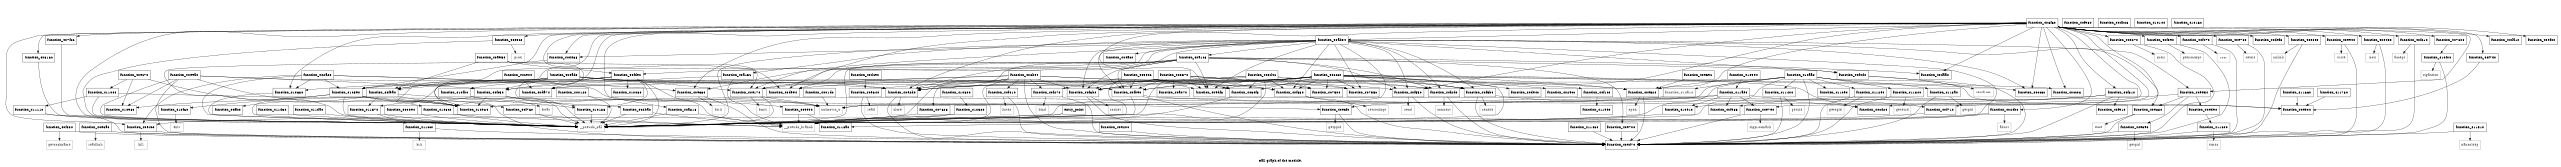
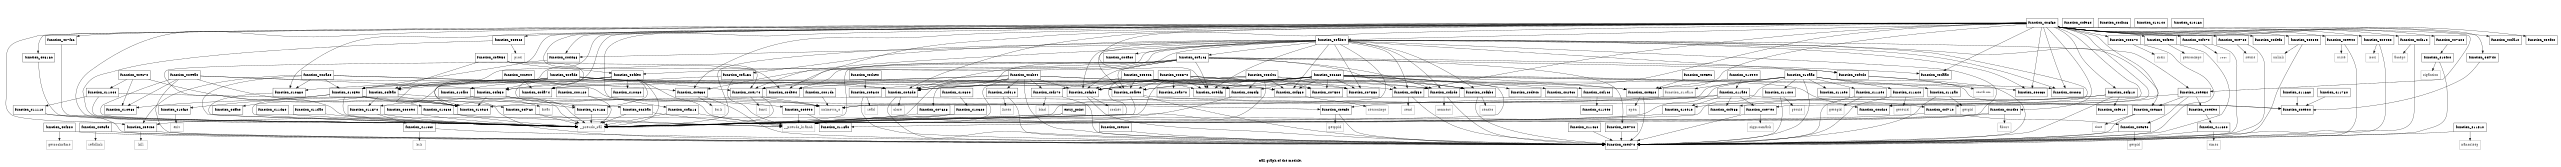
  digraph {
    label="Call graph of the module."
    node [shape=record]
    n1 [label="{function_40ce04}"]
    n2 [label="{function_40f9a0}"]
    n3 [label="{function_40da74}"]
    n4 [color=gray50 fontcolor=gray50 label="{__pseudo_call}"]
    n5 [label="{function_410984}"]
    n6 [label="{function_410188}"]
    n7 [label="{function_40ffc0}"]
    n8 [label="{function_411570}"]
    n9 [label="{function_40def8}"]
    n10 [label="{function_40e170}"]
    n11 [color=gray50 fontcolor=gray50 label="{unknown_0}"]
    n12 [color=gray50 fontcolor=gray50 label="{fcntl}"]
    n13 [label="{function_40e200}"]
    n14 [label="{function_40ed70}"]
    n15 [label="{function_40e270}"]
    n16 [color=gray50 fontcolor=gray50 label="{chdir}"]
    n17 [label="{function_40e59c}"]
    n18 [label="{function_40e520}"]
    n19 [color=gray50 fontcolor=gray50 label="{open}"]
    n20 [label="{function_40f964}"]
    n21 [label="{function_40cd20}"]
    n22 [label="{function_40cc3c}"]
    n23 [label="{function_40e2d0}"]
    n24 [color=gray50 fontcolor=gray50 label="{close}"]
    n25 [label="{function_40ee90}"]
    n26 [label="{function_4118a0}"]
    n27 [color=gray50 fontcolor=gray50 label="{__pseudo_branch}"]
    n28 [label="{function_40e330}"]
    n29 [color=gray50 fontcolor=gray50 label="{fork}"]
    n30 [label="{function_40e390}"]
    n31 [color=gray50 fontcolor=gray50 label="{getpid}"]
    n32 [label="{function_40e3f0}"]
    n33 [color=gray50 fontcolor=gray50 label="{getppid}"]
    n34 [label="{function_40f1c0}"]
    n35 [label="{function_4119e0}"]
    n36 [label="{function_40f330}"]
    n37 [color=gray50 fontcolor=gray50 label="{getsockname}"]
    n38 [label="{function_40e5c0}"]
    n39 [color=gray50 fontcolor=gray50 label="{prctl}"]
    n40 [label="{function_40f390}"]
    n41 [color=gray50 fontcolor=gray50 label="{getsockopt}"]
    n42 [label="{function_40e640}"]
    n43 [color=gray50 fontcolor=gray50 label="{read}"]
    n44 [label="{function_40f410}"]
    n45 [color=gray50 fontcolor=gray50 label="{listen}"]
    n46 [label="{function_40e6a0}"]
    n47 [color=gray50 fontcolor=gray50 label="{readlink}"]
    n48 [label="{function_40f470}"]
    n49 [color=gray50 fontcolor=gray50 label="{recv}"]
    n50 [label="{function_40e700}"]
    n51 [label="{function_40f4d0}"]
    n52 [color=gray50 fontcolor=gray50 label="{recvfrom}"]
    n53 [label="{function_40e780}"]
    n54 [color=gray50 fontcolor=gray50 label="{setsid}"]
    n55 [label="{function_40f550}"]
    n56 [color=gray50 fontcolor=gray50 label="{send}"]
    n57 [label="{function_40e7e0}"]
    n58 [color=gray50 fontcolor=gray50 label="{sigprocmask}"]
    n59 [label="{function_40e880}"]
    n60 [color=gray50 fontcolor=gray50 label="{time}"]
    n61 [label="{function_40f5b0}"]
    n62 [color=gray50 fontcolor=gray50 label="{sendto}"]
    n63 [label="{function_40e8e0}"]
    n64 [color=gray50 fontcolor=gray50 label="{unlink}"]
    n65 [label="{function_40f810}"]
    n66 [label="{function_40f910}"]
    n67 [label="{function_40f938}"]
    n68 [label="{function_410e10}"]
    n69 [label="{function_40e940}"]
    n70 [color=gray50 fontcolor=gray50 label="{write}"]
    n71 [label="{function_40f630}"]
    n72 [color=gray50 fontcolor=gray50 label="{setsockopt}"]
    n73 [label="{function_40e9a0}"]
    n74 [label="{function_40fc50}"]
    n75 [label="{function_41098c}"]
    n76 [label="{function_411cc0}"]
    n77 [label="{function_40ead0}"]
    n78 [label="{function_40fb90}"]
    n79 [label="{function_410fb0}"]
    n80 [label="{function_40ee00}"]
    n81 [color=gray50 fontcolor=gray50 label="{fstat}"]
    n82 [label="{function_40f6b0}"]
    n83 [color=gray50 fontcolor=gray50 label="{socket}"]
    n84 [label="{function_40ec70}"]
    n85 [label="{function_411040}"]
    n86 [label="{function_411110}"]
    n87 [label="{function_40f710}"]
    n88 [label="{function_40e4c0}"]
    n89 [color=gray50 fontcolor=gray50 label="{kill}"]
    n90 [label="{function_40f760}"]
    n91 [label="{function_40e450}"]
    n92 [color=gray50 fontcolor=gray50 label="{ioctl}"]
    n93 [label="{function_40d9e4}"]
    n94 [label="{function_40da10}"]
    n95 [label="{function_40ed90}"]
    n96 [label="{function_411600}"]
    n97 [color=gray50 fontcolor=gray50 label="{times}"]
    n98 [label="{function_40daa0}"]
    n99 [label="{function_40dac0}"]
    n100 [label="{function_40db28}"]
    n101 [label="{function_40f210}"]
    n102 [color=gray50 fontcolor=gray50 label="{accept}"]
    n103 [label="{function_40dc90}"]
    n104 [label="{function_40dd68}"]
    n105 [label="{function_40f7d0}"]
    n106 [label="{function_40f270}"]
    n107 [color=gray50 fontcolor=gray50 label="{bind}"]
    n108 [label="{function_40de4c}"]
    n109 [label="{function_40f2d0}"]
    n110 [color=gray50 fontcolor=gray50 label="{connect}"]
    n111 [label="{function_410300}"]
    n112 [label="{function_410320}"]
    n113 [label="{function_410590}"]
    n114 [label="{function_4108c0}"]
    n115 [label="{function_410f60}"]
    n116 [color=gray50 fontcolor=gray50 label="{exit}"]
    n117 [label="{function_410680}"]
    n118 [label="{function_411ae0}"]
    n119 [label="{function_40fde0}"]
    n120 [label="{function_410080}"]
    n121 [label="{function_410140}"]
    n122 [label="{function_41016c}"]
    n123 [color=gray50 fontcolor=gray50 label="{getegid}"]
    n124 [color=gray50 fontcolor=gray50 label="{geteuid}"]
    n125 [color=gray50 fontcolor=gray50 label="{getgid}"]
    n126 [color=gray50 fontcolor=gray50 label="{getuid}"]
    n127 [color=gray50 fontcolor=gray50 label="{nanosleep}"]
    n128 [color=gray50 fontcolor=gray50 label="{brk}"]
    n129 [color=gray50 fontcolor=gray50 label="{abort}"]
    n130 [label="{function_410994}"]
    n131 [fontcolor=gray50 label="{function_410a1c}"]
    n132 [label="{function_410aa8}"]
    n133 [label="{function_4112e0}"]
    n134 [label="{function_411340}"]
    n135 [label="{function_4113a0}"]
    n136 [label="{function_411400}"]
    n137 [label="{function_411c90}"]
    n138 [label="{function_410f00}"]
    n139 [color=gray50 fontcolor=gray50 label="{sigaction}"]
    n140 [label="{function_411460}"]
    n141 [label="{function_411510}"]
    n142 [label="{function_411660}"]
    n143 [label="{function_411780}"]
    n144 [label="{function_411d30}"]
    n145 [label="{function_411da0}"]
    n146 [label="{function_400094}"]
    n147 [label="{function_400120}"]
    n148 [label="{function_4001dc}"]
    n149 [label="{entry_point}"]
    n150 [label="{function_4029cc}"]
    n151 [label="{function_402a20}"]
    n152 [label="{function_402bac}"]
    n153 [label="{function_402ebc}"]
    n154 [label="{function_4030f8}"]
    n155 [label="{function_40316c}"]
    n156 [label="{function_403570}"]
    n157 [label="{function_407500}"]
    n158 [label="{function_40755c}"]
    n159 [label="{function_409df8}"]
    n160 [label="{function_40a070}"]
    n161 [label="{function_403d4c}"]
    n162 [label="{function_405e0c}"]
    n163 [label="{function_406cc0}"]
    n164 [label="{function_40cc08}"]
    n165 [label="{function_407608}"]
    n166 [label="{function_407628}"]
    n167 [label="{function_407f2c}"]
    n168 [label="{function_408be4}"]
    n169 [label="{function_408f60}"]
    n170 [label="{function_409e54}"]
    n171 [label="{function_409f00}"]
    n172 [label="{function_40a818}"]
    n173 [label="{function_40ab54}"]
    n174 [label="{function_40a15c}"]
    n175 [label="{function_40a1c8}"]
    n176 [label="{function_40a954}"]
    n1 -> n2
    n1 -> n3
    n2 -> n4
    n2 -> n5
    n2 -> n6
    n2 -> n7
    n2 -> n8
    n6 -> n4
    n8 -> n4
    n8 -> n76
    n10 -> n4
    n10 -> n11
    n10 -> n12
    n13 -> n14
    n15 -> n14
    n15 -> n16
    n17 -> n18
    n18 -> n14
    n18 -> n19
    n23 -> n14
    n23 -> n24
    n25 -> n26
    n25 -> n27
    n28 -> n14
    n28 -> n29
    n30 -> n14
    n30 -> n31
    n32 -> n14
    n32 -> n33
    n34 -> n35
    n36 -> n14
    n36 -> n37
    n38 -> n4
    n38 -> n39
    n40 -> n14
    n40 -> n41
    n42 -> n14
    n42 -> n43
    n44 -> n14
    n44 -> n45
    n46 -> n14
    n46 -> n47
    n48 -> n14
    n48 -> n49
    n50 -> n14
    n51 -> n14
    n51 -> n52
    n53 -> n14
    n53 -> n54
    n55 -> n14
    n55 -> n56
    n57 -> n14
    n57 -> n58
    n59 -> n14
    n59 -> n60
    n61 -> n14
    n61 -> n62
    n63 -> n14
    n63 -> n64
    n65 -> n14
    n65 -> n66
    n65 -> n67
    n65 -> n68
    n68 -> n4
    n69 -> n14
    n69 -> n70
-   n71 -> n14
    n71 -> n72
    n73 -> n4
    n73 -> n5
    n73 -> n14
    n73 -> n23
    n73 -> n74
    n73 -> n75
    n74 -> n4
    n74 -> n5
    n74 -> n6
    n74 -> n8
    n76 -> n14
    n76 -> n128
    n77 -> n2
    n77 -> n5
    n77 -> n10
    n77 -> n14
    n77 -> n18
    n77 -> n23
    n77 -> n74
    n77 -> n78
    n77 -> n79
    n78 -> n4
    n78 -> n14
    n78 -> n80
    n79 -> n4
    n79 -> n81
    n82 -> n14
    n82 -> n83
    n84 -> n5
    n84 -> n75
    n84 -> n85
    n85 -> n4
    n85 -> n25
    n85 -> n86
    n86 -> n4
    n86 -> n14
+   n87 -> n30
    n87 -> n88
    n88 -> n14
    n88 -> n89
    n90 -> n4
    n90 -> n27
    n91 -> n14
    n91 -> n92
    n95 -> n96
    n96 -> n14
    n96 -> n97
    n101 -> n14
    n101 -> n102
    n103 -> n42
    n104 -> n4
    n105 -> n80
    n106 -> n14
    n106 -> n107
    n109 -> n14
    n109 -> n110
    n111 -> n112
    n112 -> n4
    n112 -> n27
    n113 -> n4
    n113 -> n5
    n113 -> n11
    n113 -> n75
    n113 -> n114
    n113 -> n115
    n114 -> n4
    n114 -> n27
    n115 -> n116
    n117 -> n4
    n118 -> n4
    n118 -> n5
    n118 -> n57
    n118 -> n67
    n118 -> n68
    n118 -> n87
    n119 -> n2
    n119 -> n4
    n119 -> n5
    n119 -> n6
    n119 -> n26
    n119 -> n74
    n119 -> n120
    n130 -> n18
    n130 -> n118
    n131 -> n11
    n132 -> n4
    n132 -> n11
    n132 -> n14
    n132 -> n26
    n132 -> n80
    n132 -> n113
    n132 -> n131
    n132 -> n133
    n132 -> n134
    n132 -> n135
    n132 -> n136
    n132 -> n137
    n133 -> n14
    n133 -> n123
    n134 -> n14
    n134 -> n124
    n135 -> n14
    n135 -> n125
    n136 -> n14
    n136 -> n126
    n138 -> n14
    n138 -> n139
    n140 -> n14
    n141 -> n14
    n141 -> n127
    n142 -> n80
    n143 -> n80
    n144 -> n4
    n145 -> n4
    n146 -> n4
    n147 -> n4
    n147 -> n11
    n148 -> n11
    n149 -> n4
    n149 -> n27
    n151 -> n4
    n151 -> n28
    n151 -> n32
    n151 -> n88
    n151 -> n113
    n151 -> n117
    n152 -> n4
    n152 -> n27
    n153 -> n4
    n153 -> n27
    n153 -> n129
    n154 -> n27
    n155 -> n4
    n156 -> n3
    n156 -> n4
    n156 -> n23
    n156 -> n61
    n156 -> n71
    n156 -> n78
    n156 -> n82
    n156 -> n154
    n156 -> n157
    n156 -> n158
    n156 -> n159
    n156 -> n160
    n161 -> n4
    n161 -> n23
    n161 -> n61
    n161 -> n71
    n161 -> n78
    n161 -> n82
    n161 -> n154
    n161 -> n157
    n161 -> n158
    n161 -> n159
    n162 -> n4
    n162 -> n55
    n162 -> n78
    n162 -> n82
    n162 -> n106
    n162 -> n109
    n162 -> n154
    n162 -> n159
    n163 -> n3
    n163 -> n4
    n163 -> n18
    n163 -> n21
    n163 -> n22
    n163 -> n23
    n163 -> n34
    n163 -> n42
    n163 -> n61
    n163 -> n71
    n163 -> n78
    n163 -> n82
    n163 -> n93
    n163 -> n108
    n163 -> n150
    n163 -> n154
    n163 -> n157
    n163 -> n158
    n163 -> n159
    n163 -> n164
    n165 -> n138
    n166 -> n4
    n167 -> n4
    n168 -> n4
    n168 -> n10
    n168 -> n14
    n168 -> n23
    n168 -> n27
    n168 -> n44
    n168 -> n71
    n168 -> n82
    n168 -> n106
    n168 -> n109
    n168 -> n117
    n168 -> n166
    n169 -> n4
    n169 -> n9
    n169 -> n10
    n169 -> n15
    n169 -> n18
    n169 -> n21
    n169 -> n22
    n169 -> n23
    n169 -> n28
    n169 -> n38
    n169 -> n40
    n169 -> n48
    n169 -> n53
    n169 -> n55
    n169 -> n57
    n169 -> n63
    n169 -> n65
    n169 -> n69
    n169 -> n87
    n169 -> n88
    n169 -> n90
    n169 -> n91
    n169 -> n93
    n169 -> n94
    n169 -> n98
    n169 -> n101
    n169 -> n104
    n169 -> n105
    n169 -> n109
    n169 -> n113
    n169 -> n117
    n169 -> n152
    n169 -> n153
    n169 -> n155
    n169 -> n159
    n169 -> n164
    n169 -> n165
    n169 -> n167
    n169 -> n170
    n169 -> n171
    n169 -> n172
    n169 -> n173
    n170 -> n30
    n170 -> n32
    n170 -> n59
    n170 -> n95
    n172 -> n4
    n172 -> n27
    n173 -> n4
    n173 -> n10
-   n61 -> n21
+   n173 -> n21
    n173 -> n22
    n173 -> n23
    n173 -> n25
    n173 -> n27
    n173 -> n28
    n173 -> n51
    n173 -> n55
    n173 -> n59
    n173 -> n61
    n173 -> n71
    n173 -> n78
    n173 -> n82
    n173 -> n99
    n173 -> n104
    n173 -> n109
    n173 -> n113
    n173 -> n158
    n173 -> n159
+   n173 -> n164
    n173 -> n170
    n173 -> n174
    n173 -> n175
    n174 -> n27
    n174 -> n74
    n175 -> n4
    n175 -> n10
    n175 -> n23
    n175 -> n50
    n175 -> n51
    n175 -> n55
    n175 -> n78
    n175 -> n82
    n175 -> n93
    n175 -> n98
    n175 -> n109
    n175 -> n119
    n175 -> n159
    n176 -> n2
    n176 -> n3
    n176 -> n93
    n176 -> n119
  }
